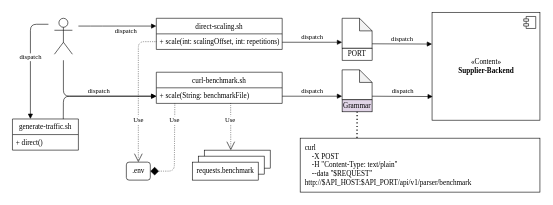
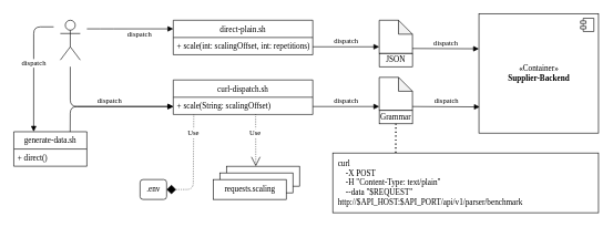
  <mxCell id="0" />
  <mxCell id="1" parent="0" />
- <mxCell id="2" value="«Content»&lt;br&gt;&lt;b&gt;Supplier-Backend&lt;/b&gt;" style="html=1;dropTarget=0;fontFamily=knuth;" parent="1" vertex="1"><mxGeometry x="720" y="20" width="180" height="180" as="geometry" /></mxCell>
+ <mxCell id="2" value="«Container»&lt;br&gt;&lt;b&gt;Supplier-Backend&lt;/b&gt;" style="html=1;dropTarget=0;fontFamily=knuth;" parent="1" vertex="1"><mxGeometry x="720" y="20" width="180" height="180" as="geometry" /></mxCell>
  <mxCell id="3" value="" style="shape=module;jettyWidth=8;jettyHeight=4;" parent="2" vertex="1"><mxGeometry x="1" width="20" height="20" relative="1" as="geometry"><mxPoint x="-27" y="7" as="offset" /></mxGeometry></mxCell>
  <mxCell id="4" value="" style="shape=note;whiteSpace=wrap;html=1;backgroundOutline=1;darkOpacity=0.05;fontFamily=knuth;size=21;" parent="1" vertex="1"><mxGeometry x="570" y="30" width="50" height="50" as="geometry" /></mxCell>
- <mxCell id="5" value="PORT" style="rounded=0;whiteSpace=wrap;html=1;fontFamily=knuth;" parent="1" vertex="1"><mxGeometry x="570" y="80" width="50" height="20" as="geometry" /></mxCell>
+ <mxCell id="5" value="JSON" style="rounded=0;whiteSpace=wrap;html=1;fontFamily=knuth;" parent="1" vertex="1"><mxGeometry x="570" y="80" width="50" height="20" as="geometry" /></mxCell>
  <mxCell id="6" value="" style="shape=note;whiteSpace=wrap;html=1;backgroundOutline=1;darkOpacity=0.05;fontFamily=knuth;size=21;" parent="1" vertex="1"><mxGeometry x="570" y="116" width="50" height="50" as="geometry" /></mxCell>
- <mxCell id="7" value="Grammar" style="rounded=0;whiteSpace=wrap;html=1;fontFamily=knuth;fillColor=#e1d5e7;" parent="1" vertex="1"><mxGeometry x="570" y="166" width="50" height="20" as="geometry" /></mxCell>
+ <mxCell id="7" value="Grammar" style="rounded=0;whiteSpace=wrap;html=1;fontFamily=knuth;" parent="1" vertex="1"><mxGeometry x="570" y="166" width="50" height="20" as="geometry" /></mxCell>
  <mxCell id="8" value="dispatch" style="html=1;verticalAlign=bottom;endArrow=block;fontFamily=knuth;" parent="1" edge="1"><mxGeometry width="80" relative="1" as="geometry"><mxPoint x="620" y="72.58" as="sourcePoint" /><mxPoint x="720" y="73" as="targetPoint" /></mxGeometry></mxCell>
  <mxCell id="9" value="dispatch" style="html=1;verticalAlign=bottom;endArrow=block;fontFamily=knuth;entryX=0.007;entryY=0.781;entryDx=0;entryDy=0;entryPerimeter=0;" parent="1" edge="1" target="2"><mxGeometry width="80" relative="1" as="geometry"><mxPoint x="620" y="160" as="sourcePoint" /><mxPoint x="700" y="160" as="targetPoint" /></mxGeometry></mxCell>
  <mxCell id="10" value="&lt;font face=&quot;Lucida Console&quot;&gt;&lt;span&gt;&amp;nbsp; curl&lt;/span&gt;&lt;br&gt;&lt;span&gt;&amp;nbsp; &amp;nbsp; &amp;nbsp; -X POST&lt;/span&gt;&lt;br&gt;&lt;span&gt;&amp;nbsp; &amp;nbsp; &amp;nbsp; -H &quot;Content-Type: text/plain&quot;&lt;/span&gt;&lt;br&gt;&lt;span&gt;&amp;nbsp; &amp;nbsp; &amp;nbsp; --data &quot;$REQUEST&quot;&lt;/span&gt;&lt;br&gt;&lt;span&gt;&amp;nbsp; http://$API_HOST:$API_PORT/api/v1/parser/benchmark&lt;/span&gt;&lt;/font&gt;" style="rounded=0;whiteSpace=wrap;html=1;align=left;" vertex="1" parent="1"><mxGeometry x="500" y="230" width="400" height="90" as="geometry" /></mxCell>
  <mxCell id="11" value="" style="endArrow=none;dashed=1;html=1;strokeWidth=2;entryX=0.5;entryY=1;entryDx=0;entryDy=0;dashPattern=1 2;exitX=0.237;exitY=-0.005;exitDx=0;exitDy=0;exitPerimeter=0;" edge="1" parent="1" source="10" target="7"><mxGeometry width="50" height="50" relative="1" as="geometry"><mxPoint x="615" y="229" as="sourcePoint" /><mxPoint x="630" y="30" as="targetPoint" /></mxGeometry></mxCell>
- <mxCell id="12" value="direct-scaling.sh" style="swimlane;fontStyle=0;childLayout=stackLayout;horizontal=1;startSize=26;fillColor=none;horizontalStack=0;resizeParent=1;resizeParentMax=0;resizeLast=0;collapsible=1;marginBottom=0;fontFamily=knuth;" vertex="1" parent="1"><mxGeometry x="260" y="30" width="210" height="52" as="geometry"><mxRectangle x="170" y="250" width="80" height="26" as="alternateBounds" /></mxGeometry></mxCell>
+ <mxCell id="12" value="direct-plain.sh" style="swimlane;fontStyle=0;childLayout=stackLayout;horizontal=1;startSize=26;fillColor=none;horizontalStack=0;resizeParent=1;resizeParentMax=0;resizeLast=0;collapsible=1;marginBottom=0;fontFamily=knuth;" vertex="1" parent="1"><mxGeometry x="260" y="30" width="210" height="52" as="geometry"><mxRectangle x="170" y="250" width="80" height="26" as="alternateBounds" /></mxGeometry></mxCell>
  <mxCell id="13" value="+ scale(int: scalingOffset, int: repetitions)" style="text;strokeColor=none;fillColor=none;align=left;verticalAlign=top;spacingLeft=4;spacingRight=4;overflow=hidden;rotatable=0;points=[[0,0.5],[1,0.5]];portConstraint=eastwest;fontFamily=knuth;" vertex="1" parent="12"><mxGeometry y="26" width="210" height="26" as="geometry" /></mxCell>
  <mxCell id="14" value=".env" style="html=1;fontFamily=knuth;rounded=1;" vertex="1" parent="1"><mxGeometry x="210" y="270" width="40" height="30" as="geometry" /></mxCell>
  <mxCell id="15" value="dispatch" style="html=1;verticalAlign=bottom;endArrow=block;fontFamily=knuth;" edge="1" parent="1"><mxGeometry width="80" relative="1" as="geometry"><mxPoint x="470" y="70" as="sourcePoint" /><mxPoint x="570" y="70" as="targetPoint" /></mxGeometry></mxCell>
- <mxCell id="16" value="Use" style="endArrow=open;endSize=12;dashed=1;html=1;dashPattern=1 2;fontFamily=knuth;entryX=0.5;entryY=0;entryDx=0;entryDy=0;exitX=0;exitY=0.5;exitDx=0;exitDy=0;" edge="1" parent="1" source="13" target="14"><mxGeometry x="0.394" width="160" relative="1" as="geometry"><mxPoint x="310" y="20" as="sourcePoint" /><mxPoint x="430" y="-30" as="targetPoint" /><Array as="points"><mxPoint x="230" y="69" /></Array><mxPoint as="offset" /></mxGeometry></mxCell>
  <mxCell id="17" value="dispatch" style="html=1;verticalAlign=bottom;endArrow=block;fontFamily=knuth;" edge="1" parent="1"><mxGeometry width="80" relative="1" as="geometry"><mxPoint x="470" y="160" as="sourcePoint" /><mxPoint x="570" y="160" as="targetPoint" /></mxGeometry></mxCell>
- <mxCell id="18" value="curl-benchmark.sh" style="swimlane;fontStyle=0;childLayout=stackLayout;horizontal=1;startSize=26;fillColor=none;horizontalStack=0;resizeParent=1;resizeParentMax=0;resizeLast=0;collapsible=1;marginBottom=0;fontFamily=knuth;" vertex="1" parent="1"><mxGeometry x="260" y="120" width="210" height="52" as="geometry"><mxRectangle x="170" y="250" width="80" height="26" as="alternateBounds" /></mxGeometry></mxCell>
- <mxCell id="19" value="+ scale(String: benchmarkFile)" style="text;strokeColor=none;fillColor=none;align=left;verticalAlign=top;spacingLeft=4;spacingRight=4;overflow=hidden;rotatable=0;points=[[0,0.5],[1,0.5]];portConstraint=eastwest;fontFamily=knuth;" vertex="1" parent="18"><mxGeometry y="26" width="210" height="26" as="geometry" /></mxCell>
+ <mxCell id="18" value="curl-dispatch.sh" style="swimlane;fontStyle=0;childLayout=stackLayout;horizontal=1;startSize=26;fillColor=none;horizontalStack=0;resizeParent=1;resizeParentMax=0;resizeLast=0;collapsible=1;marginBottom=0;fontFamily=knuth;" vertex="1" parent="1"><mxGeometry x="260" y="120" width="210" height="52" as="geometry"><mxRectangle x="170" y="250" width="80" height="26" as="alternateBounds" /></mxGeometry></mxCell>
+ <mxCell id="19" value="+ scale(String: scalingOffset)" style="text;strokeColor=none;fillColor=none;align=left;verticalAlign=top;spacingLeft=4;spacingRight=4;overflow=hidden;rotatable=0;points=[[0,0.5],[1,0.5]];portConstraint=eastwest;fontFamily=knuth;" vertex="1" parent="18"><mxGeometry y="26" width="210" height="26" as="geometry" /></mxCell>
  <mxCell id="20" value="Use" style="endArrow=diamond;endSize=12;dashed=1;html=1;dashPattern=1 2;fontFamily=knuth;entryX=1;entryY=0.5;entryDx=0;entryDy=0;exitX=0.147;exitY=1.016;exitDx=0;exitDy=0;exitPerimeter=0;" edge="1" parent="1" source="19" target="14"><mxGeometry x="-0.638" y="-1" width="160" relative="1" as="geometry"><mxPoint x="230" y="142.5" as="sourcePoint" /><mxPoint x="230" y="-60" as="targetPoint" /><Array as="points"><mxPoint x="290" y="285" /></Array><mxPoint as="offset" /></mxGeometry></mxCell>
  <mxCell id="21" value="" style="html=1;fontFamily=knuth;" vertex="1" parent="1"><mxGeometry x="340" y="250" width="110" height="30" as="geometry" /></mxCell>
  <mxCell id="22" value="" style="html=1;fontFamily=knuth;" vertex="1" parent="1"><mxGeometry x="330" y="260" width="110" height="30" as="geometry" /></mxCell>
- <mxCell id="23" value="requests.benchmark" style="html=1;fontFamily=knuth;" vertex="1" parent="1"><mxGeometry x="320" y="270" width="110" height="30" as="geometry" /></mxCell>
+ <mxCell id="23" value="requests.scaling" style="html=1;fontFamily=knuth;" vertex="1" parent="1"><mxGeometry x="320" y="270" width="110" height="30" as="geometry" /></mxCell>
  <mxCell id="24" value="Use" style="endArrow=open;endSize=12;dashed=1;html=1;dashPattern=1 2;fontFamily=knuth;entryX=0.402;entryY=0;entryDx=0;entryDy=0;entryPerimeter=0;" edge="1" parent="1" target="21"><mxGeometry x="-0.282" y="-1" width="160" relative="1" as="geometry"><mxPoint x="384" y="172" as="sourcePoint" /><mxPoint x="385" y="217" as="targetPoint" /><Array as="points" /><mxPoint as="offset" /></mxGeometry></mxCell>
  <mxCell id="25" value="" style="shape=umlActor;verticalLabelPosition=bottom;verticalAlign=top;html=1;fontFamily=knuth;" vertex="1" parent="1"><mxGeometry x="90" y="30" width="30" height="60" as="geometry" /></mxCell>
- <mxCell id="26" value="generate-traffic.sh" style="swimlane;fontStyle=0;childLayout=stackLayout;horizontal=1;startSize=26;fillColor=none;horizontalStack=0;resizeParent=1;resizeParentMax=0;resizeLast=0;collapsible=1;marginBottom=0;fontFamily=knuth;" vertex="1" parent="1"><mxGeometry x="20" y="198" width="110" height="52" as="geometry"><mxRectangle x="170" y="250" width="80" height="26" as="alternateBounds" /></mxGeometry></mxCell>
+ <mxCell id="26" value="generate-data.sh" style="swimlane;fontStyle=0;childLayout=stackLayout;horizontal=1;startSize=26;fillColor=none;horizontalStack=0;resizeParent=1;resizeParentMax=0;resizeLast=0;collapsible=1;marginBottom=0;fontFamily=knuth;" vertex="1" parent="1"><mxGeometry x="20" y="198" width="110" height="52" as="geometry"><mxRectangle x="170" y="250" width="80" height="26" as="alternateBounds" /></mxGeometry></mxCell>
  <mxCell id="27" value="+ direct()" style="text;strokeColor=none;fillColor=none;align=left;verticalAlign=top;spacingLeft=4;spacingRight=4;overflow=hidden;rotatable=0;points=[[0,0.5],[1,0.5]];portConstraint=eastwest;fontFamily=knuth;" vertex="1" parent="26"><mxGeometry y="26" width="110" height="26" as="geometry" /></mxCell>
  <mxCell id="28" value="dispatch" style="html=1;verticalAlign=bottom;endArrow=block;fontFamily=knuth;exitX=0.771;exitY=0.003;exitDx=0;exitDy=0;exitPerimeter=0;" edge="1" parent="1" source="26"><mxGeometry width="80" relative="1" as="geometry"><mxPoint x="105" y="198" as="sourcePoint" /><mxPoint x="260" y="160" as="targetPoint" /><Array as="points"><mxPoint x="105" y="160" /></Array></mxGeometry></mxCell>
  <mxCell id="29" value="" style="html=1;verticalAlign=bottom;endArrow=block;fontFamily=knuth;" edge="1" parent="1"><mxGeometry width="80" relative="1" as="geometry"><mxPoint x="105" y="100" as="sourcePoint" /><mxPoint x="260" y="160" as="targetPoint" /><Array as="points"><mxPoint x="105" y="160" /></Array></mxGeometry></mxCell>
  <mxCell id="30" value="dispatch" style="html=1;verticalAlign=bottom;endArrow=block;fontFamily=knuth;entryX=0.272;entryY=-0.002;entryDx=0;entryDy=0;entryPerimeter=0;" edge="1" parent="1" target="26"><mxGeometry width="80" relative="1" as="geometry"><mxPoint x="80" y="40" as="sourcePoint" /><mxPoint x="50" y="190" as="targetPoint" /><Array as="points"><mxPoint x="50" y="40" /></Array></mxGeometry></mxCell>
  <mxCell id="31" value="dispatch" style="html=1;verticalAlign=bottom;endArrow=block;fontFamily=knuth;entryX=0;entryY=0.25;entryDx=0;entryDy=0;" edge="1" parent="1" target="12"><mxGeometry x="0.209" y="-17" width="80" relative="1" as="geometry"><mxPoint x="130" y="43" as="sourcePoint" /><mxPoint x="57.5" y="208" as="targetPoint" /><Array as="points"><mxPoint x="160" y="43" /></Array><mxPoint as="offset" /></mxGeometry></mxCell>
